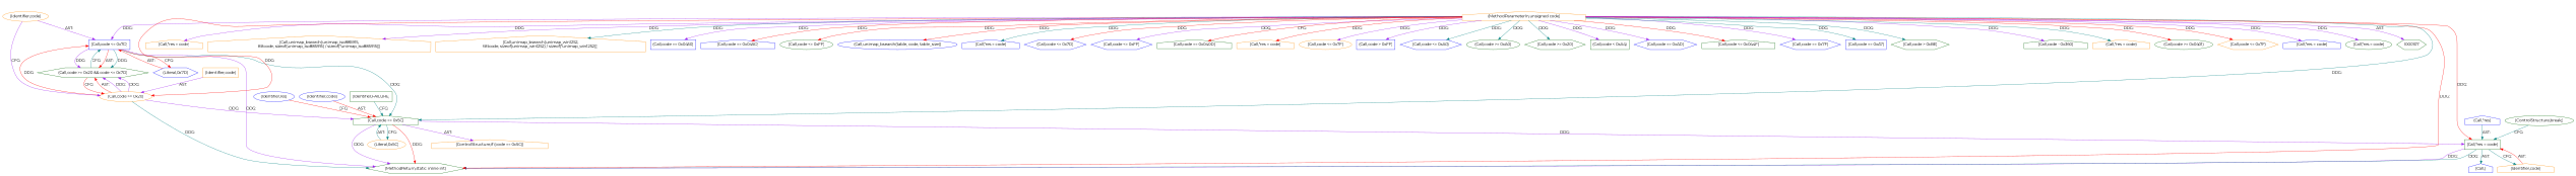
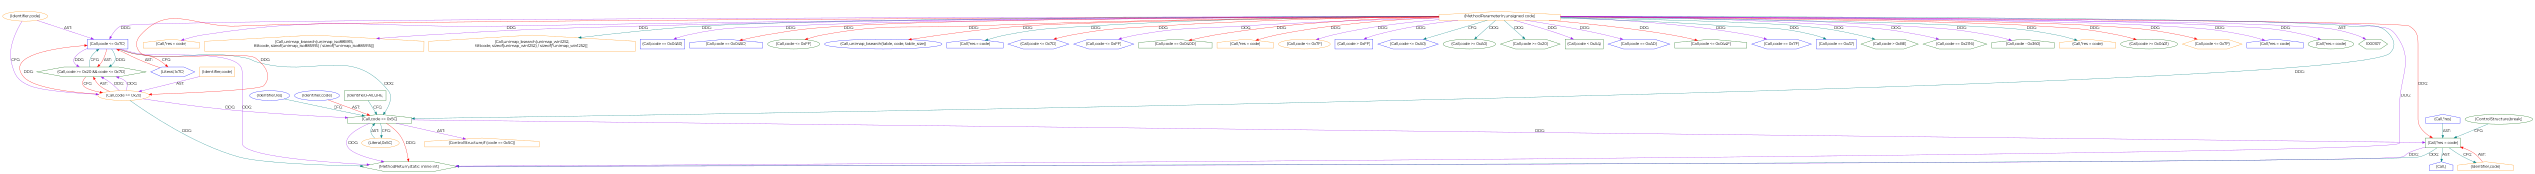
  digraph {
    fontname=Montserrat
    node [color=darkgreen fontname=Montserrat shape=house]
    edge [color=purple fontname=Montserrat]
    n1 [label="(Call,*res = code)" shape=box]
    n2 [label="(MethodReturn,static inline int)" shape=hexagon]
    n3 [color=blue label="(Call,)"]
    n4 [color=darkorange label="(Identifier,code)"]
    n5 [label="(Call,code == 0x5C)"]
    n6 [color=darkorange label="(ControlStructure,if (code == 0x5C))"]
    n7 [color=darkorange label="(Literal,0x5C)" shape=ellipse]
    n8 [color=blue label="(Call,code <= 0x7D)" shape=box]
    n9 [label="(Call,code >= 0x20 && code <= 0x7D)" shape=hexagon]
-   n10 [color=blue label="(Literal,0x7D)" shape=hexagon]
+   n10 [color=blue label="(Literal,1x7D)" shape=hexagon]
    n11 [color=darkorange label="(Call,code >= 0x20)" shape=ellipse]
    n12 [color=darkorange label="(MethodParameterIn,unsigned code)"]
    n13 [color=darkorange label="(Call,*res = code)"]
    n14 [color=darkorange label="(Call,unimap_bsearch(unimap_iso885915,\n\t\t\t\tcode, sizeof(unimap_iso885915) / sizeof(*unimap_iso885915)))"]
    n15 [color=darkorange label="(Call,unimap_bsearch(unimap_win1252,\n\t\t\t\tcode, sizeof(unimap_win1252) / sizeof(*unimap_win1252)))"]
    n16 [color=blue label="(Call,code == 0x0450)" shape=box]
    n17 [color=blue label="(Call,code == 0x045D)"]
    n18 [label="(Call,code <= 0xFF)" shape=ellipse]
    n19 [color=blue label="(Call,unimap_bsearch(table, code, table_size))" shape=ellipse]
    n20 [color=blue label="(Call,*res = code)"]
    n21 [color=blue label="(Call,code <= 0x7D)" shape=hexagon]
    n22 [color=blue label="(Call,code <= 0xFF)" shape=hexagon]
    n23 [label="(Call,code == 0x040D)"]
    n24 [color=darkorange label="(Call,*res = code)"]
    n25 [color=darkorange label="(Call,code <= 0x7F)" shape=ellipse]
    n26 [color=blue label="(Call,code > 0xFF)" shape=box]
    n27 [color=blue label="(Call,code <= 0xA0)" shape=hexagon]
    n28 [label="(Call,code >= 0xA0)" shape=ellipse]
    n29 [label="(Call,code >= 0x20)" shape=hexagon]
    n30 [label="(Call,code < 0xA4)" shape=box]
    n31 [color=blue label="(Call,code == 0xAD)" shape=hexagon]
    n32 [label="(Call,code <= 0x044F)"]
    n33 [color=blue label="(Call,code == 0x7F)" shape=hexagon]
    n34 [color=blue label="(Call,code == 0xA7)" shape=box]
    n35 [label="(Call,code > 0xBE)" shape=hexagon]
+   n36 [label="(Call,code == 0x2116)" shape=hexagon]
    n37 [label="(Call,code - 0x360)"]
    n38 [color=darkorange label="(Call,*res = code)"]
    n39 [label="(Call,code >= 0x0401)" shape=ellipse]
    n40 [color=darkorange label="(Call,code <= 0x7F)" shape=hexagon]
    n41 [color=blue label="(Call,*res = code)"]
    n42 [label="(Call,*res = code)" shape=ellipse]
    1000107 [shape=hexagon]
    n44 [color=blue label="(Identifier,res)" shape=ellipse]
    n45 [color=darkorange label="(Identifier,code)" shape=ellipse]
    n46 [color=blue label="(Identifier,code)" shape=ellipse]
    n47 [color=blue label="(Call,*res)"]
    n48 [color=darkorange label="(Identifier,code)" shape=box]
    n49 [label="(ControlStructure,break;)" shape=ellipse]
    n50 [label="(Identifier,FAILURE)" shape=box]
    n1 -> n2 [label="DDG: "]
    n1 -> n2 [color=teal label="DDG: "]
    n1 -> n3 [color=teal label="AST: "]
    n1 -> n4 [color=teal label="CFG: "]
    n4 -> n1 [color=red label="AST: "]
    n5 -> n1 [label="DDG: "]
    n5 -> n2 [color=red label="DDG: "]
    n5 -> n2 [label="DDG: "]
    n5 -> n6 [label="AST: "]
    n5 -> n7 [color=teal label="CFG: "]
    n7 -> n5 [color=teal label="AST: "]
    n8 -> n2 [label="DDG: "]
    n8 -> n5 [color=teal label="DDG: "]
    n8 -> n9 [color=red label="AST: "]
    n8 -> n9 [color=teal label="DDG: "]
    n8 -> n9 [label="DDG: "]
    n8 -> n10 [color=red label="CFG: "]
    n9 -> n8 [color=teal label="CFG: "]
    n9 -> n11 [color=red label="CFG: "]
    n10 -> n8 [color=red label="AST: "]
    n11 -> n2 [color=teal label="DDG: "]
    n11 -> n5 [label="DDG: "]
    n11 -> n8 [color=red label="DDG: "]
    n11 -> n9 [color=red label="AST: "]
    n11 -> n9 [label="DDG: "]
    n11 -> n9 [label="DDG: "]
    n12 -> n1 [color=red label="DDG: "]
-   n12 -> n2 [color=red label="DDG: "]
+   n12 -> n2 [label="DDG: "]
    n12 -> n5 [color=teal label="DDG: "]
    n12 -> n8 [label="DDG: "]
    n12 -> n11 [color=red label="DDG: "]
    n12 -> n13 [label="DDG: "]
    n12 -> n14 [label="DDG: "]
    n12 -> n15 [color=teal label="DDG: "]
    n12 -> n16 [label="DDG: "]
    n12 -> n17 [color=red label="DDG: "]
    n12 -> n18 [color=red label="DDG: "]
    n12 -> n19 [color=red label="DDG: "]
    n12 -> n20 [color=teal label="DDG: "]
    n12 -> n21 [color=red label="DDG: "]
    n12 -> n22 [label="DDG: "]
-   n12 -> n23 [color=red label="CFG: "]
+   n12 -> n23 [color=red label="DDG: "]
    n12 -> n24 [color=red label="DDG: "]
    n12 -> n25 [label="DDG: "]
    n12 -> n26 [label="DDG: "]
-   n12 -> n27 [color=teal label="DDG: "]
+   n12 -> n27 [color=teal label="CFG: "]
    n12 -> n28 [color=teal label="DDG: "]
    n12 -> n29 [color=teal label="DDG: "]
    n12 -> n30 [label="DDG: "]
    n12 -> n31 [label="DDG: "]
    n12 -> n32 [color=red label="DDG: "]
    n12 -> n33 [label="DDG: "]
    n12 -> n34 [color=teal label="DDG: "]
    n12 -> n35 [color=teal label="DDG: "]
+   n12 -> n36 [label="DDG: "]
    n12 -> n37 [label="DDG: "]
    n12 -> n38 [color=teal label="DDG: "]
    n12 -> n39 [color=red label="DDG: "]
    n12 -> n40 [color=red label="DDG: "]
    n12 -> n41 [label="DDG: "]
    n12 -> n42 [label="DDG: "]
    n12 -> 1000107 [label="AST: "]
-   n44 -> n5 [color=red label="CFG: "]
+   n44 -> n5 [color=teal label="CFG: "]
    n45 -> n8 [label="AST: "]
    n45 -> n11 [label="CFG: "]
    n46 -> n5 [color=red label="AST: "]
    n47 -> n1 [color=teal label="AST: "]
    n48 -> n11 [label="AST: "]
    n49 -> n1 [color=teal label="CFG: "]
    n50 -> n5 [color=teal label="CFG: "]
  }
